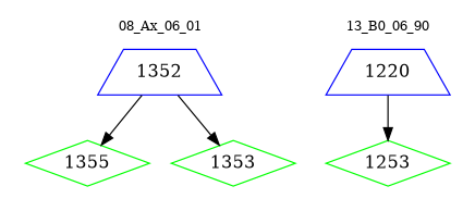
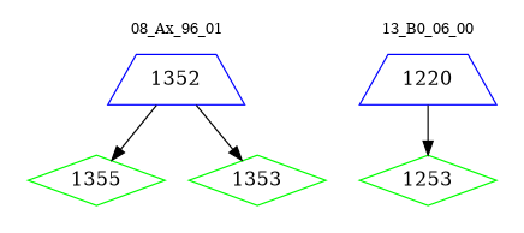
  digraph {
    node [color=green shape=diamond]
    edge [color=black]
    n1 [color=blue label=1352 shape=trapezium]
    n2 [label=1355]
    n3 [label=1353]
    n4 [color=blue label=1220 shape=trapezium]
    n5 [label=1253]
    subgraph cluster_1 {
      color=white
      fontsize=10
-     label="08_Ax_06_01"
+     label="08_Ax_96_01"
      n1
      n2
      n3
    }
    subgraph cluster_2 {
      color=white
      fontsize=10
-     label="13_B0_06_90"
+     label="13_B0_06_00"
      n4
      n5
    }
    n1 -> n2
    n1 -> n3
    n4 -> n5
  }
